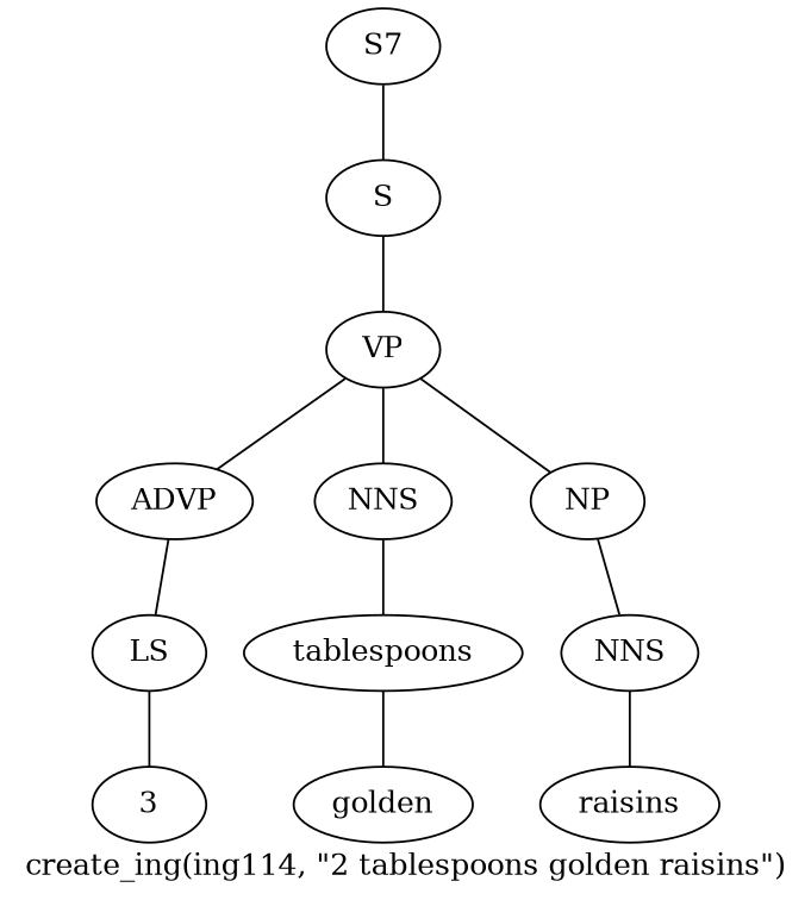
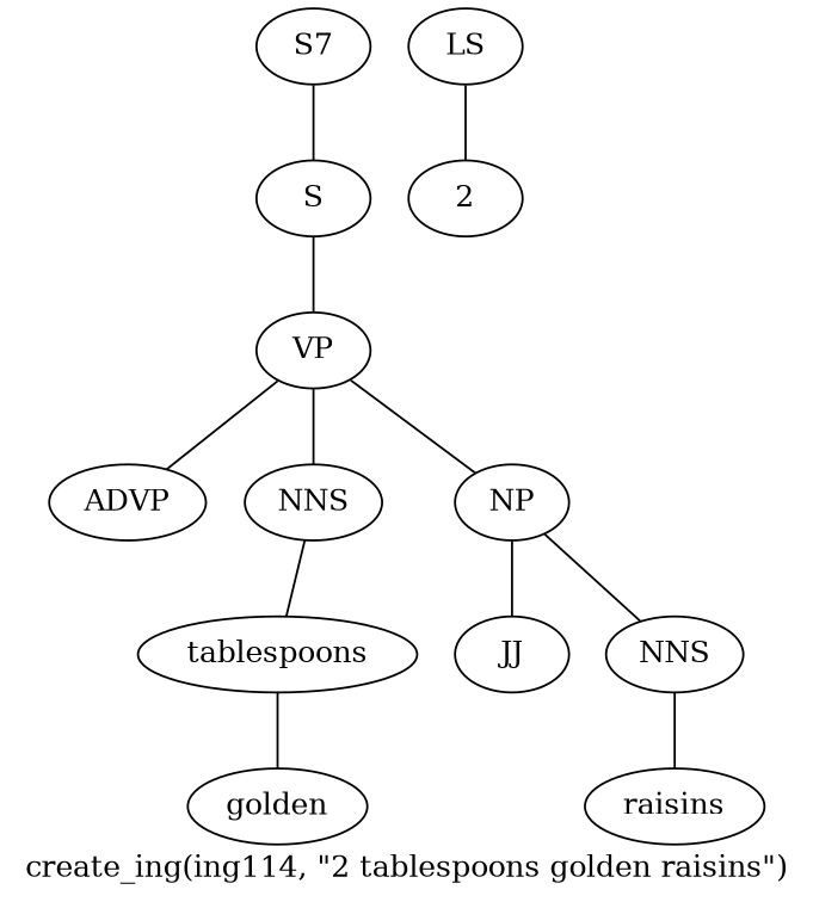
  graph {
    label="create_ing(ing114, \"2 tablespoons golden raisins\")"
    n1 [label=S7]
    n2 [label=S]
    n3 [label=VP]
    n4 [label=ADVP]
    n5 [label=LS]
    n6 [label=NNS]
    n7 [label=NP]
-   n8 [label=3]
+   n8 [label=2]
    n9 [label=tablespoons]
+   n10 [label=JJ]
    n11 [label=NNS]
    n12 [label=golden]
    n13 [label=raisins]
    n1 -- n2
    n2 -- n3
    n3 -- n4
    n3 -- n6
    n3 -- n7
-   n4 -- n5
    n5 -- n8
    n6 -- n9
+   n7 -- n10
    n7 -- n11
    n9 -- n12
    n11 -- n13
  }
